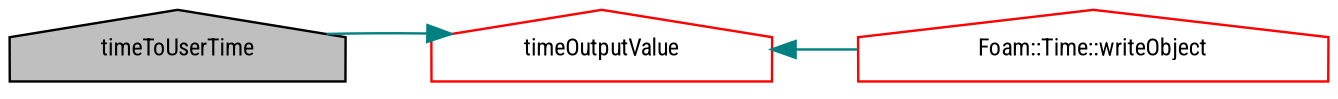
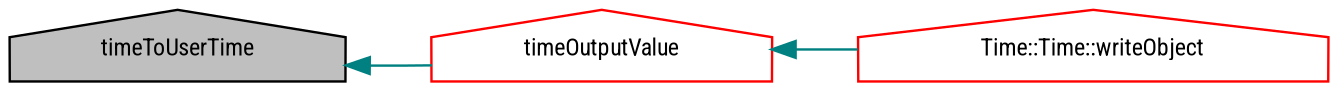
  digraph {
    fontname="Roboto Condensed"
    rankdir=LR
    node [color=red fontname="Roboto Condensed" fontsize=10 shape=house]
    edge [color=teal dir=back fontname="Roboto Condensed" fontsize=10 labelfontname=FreeSans labelfontsize=10 style=solid]
    n1 [color=black fillcolor=grey75 fontcolor=black height=0.2 label=timeToUserTime style=filled width=0.4]
    n2 [height=0.2 label=timeOutputValue width=0.4]
-   n3 [height=0.2 label="Foam::Time::writeObject" width=0.4]
-   n2 -> n1
+   n3 [height=0.2 label="Time::Time::writeObject" width=0.4]
+   n1 -> n2
    n2 -> n3
  }
